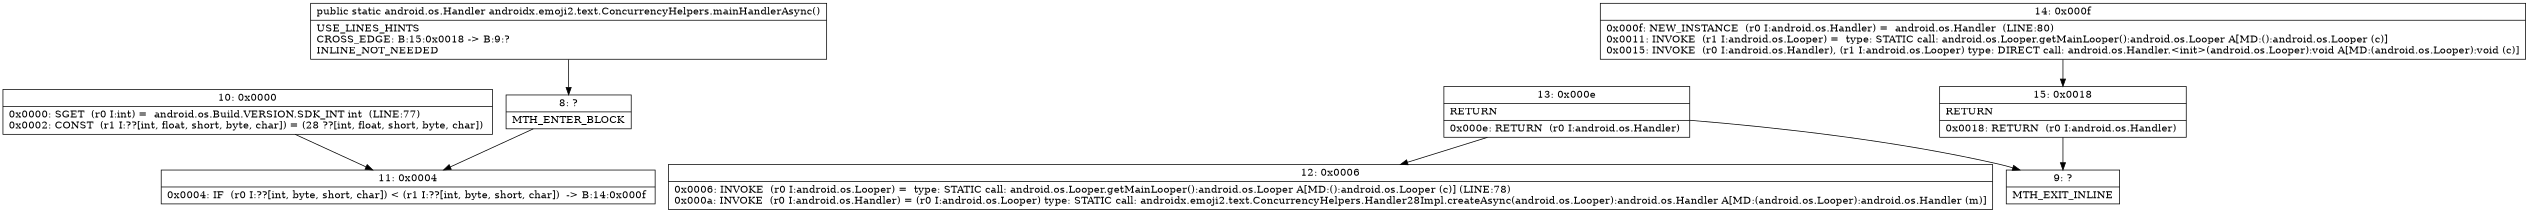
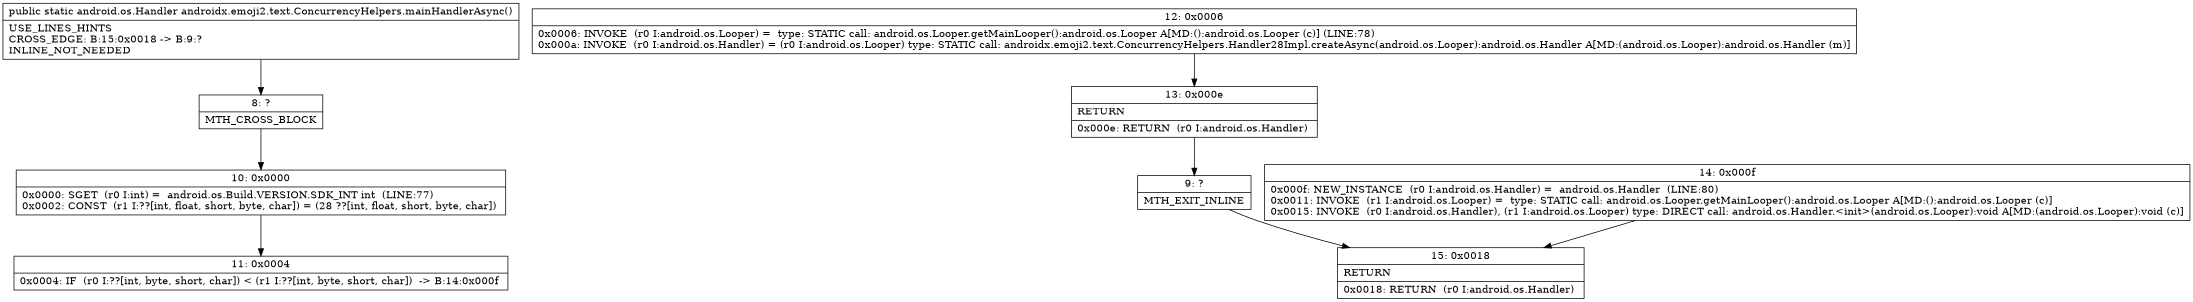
  digraph {
    node [shape=record]
-   n1 [label="{8\:\ ?|MTH_ENTER_BLOCK\l}"]
+   n1 [label="{8\:\ ?|MTH_CROSS_BLOCK\l}"]
    n2 [label="{10\:\ 0x0000|0x0000: SGET  (r0 I:int) =  android.os.Build.VERSION.SDK_INT int  (LINE:77)\l0x0002: CONST  (r1 I:??[int, float, short, byte, char]) = (28 ??[int, float, short, byte, char]) \l}"]
    n3 [label="{11\:\ 0x0004|0x0004: IF  (r0 I:??[int, byte, short, char]) \< (r1 I:??[int, byte, short, char])  \-\> B:14:0x000f \l}"]
    n4 [label="{12\:\ 0x0006|0x0006: INVOKE  (r0 I:android.os.Looper) =  type: STATIC call: android.os.Looper.getMainLooper():android.os.Looper A[MD:():android.os.Looper (c)] (LINE:78)\l0x000a: INVOKE  (r0 I:android.os.Handler) = (r0 I:android.os.Looper) type: STATIC call: androidx.emoji2.text.ConcurrencyHelpers.Handler28Impl.createAsync(android.os.Looper):android.os.Handler A[MD:(android.os.Looper):android.os.Handler (m)]\l}"]
    n5 [label="{13\:\ 0x000e|RETURN\l|0x000e: RETURN  (r0 I:android.os.Handler) \l}"]
    n6 [label="{14\:\ 0x000f|0x000f: NEW_INSTANCE  (r0 I:android.os.Handler) =  android.os.Handler  (LINE:80)\l0x0011: INVOKE  (r1 I:android.os.Looper) =  type: STATIC call: android.os.Looper.getMainLooper():android.os.Looper A[MD:():android.os.Looper (c)]\l0x0015: INVOKE  (r0 I:android.os.Handler), (r1 I:android.os.Looper) type: DIRECT call: android.os.Handler.\<init\>(android.os.Looper):void A[MD:(android.os.Looper):void (c)]\l}"]
    n7 [label="{15\:\ 0x0018|RETURN\l|0x0018: RETURN  (r0 I:android.os.Handler) \l}"]
    n8 [label="{9\:\ ?|MTH_EXIT_INLINE\l}"]
    n9 [label="{public static android.os.Handler androidx.emoji2.text.ConcurrencyHelpers.mainHandlerAsync()  | USE_LINES_HINTS\lCROSS_EDGE: B:15:0x0018 \-\> B:9:?\lINLINE_NOT_NEEDED\l}"]
-   n1 -> n3
+   n1 -> n2
    n2 -> n3
-   n5 -> n4
+   n4 -> n5
    n5 -> n8
    n6 -> n7
-   n7 -> n8
+   n8 -> n7
    n9 -> n1
  }
